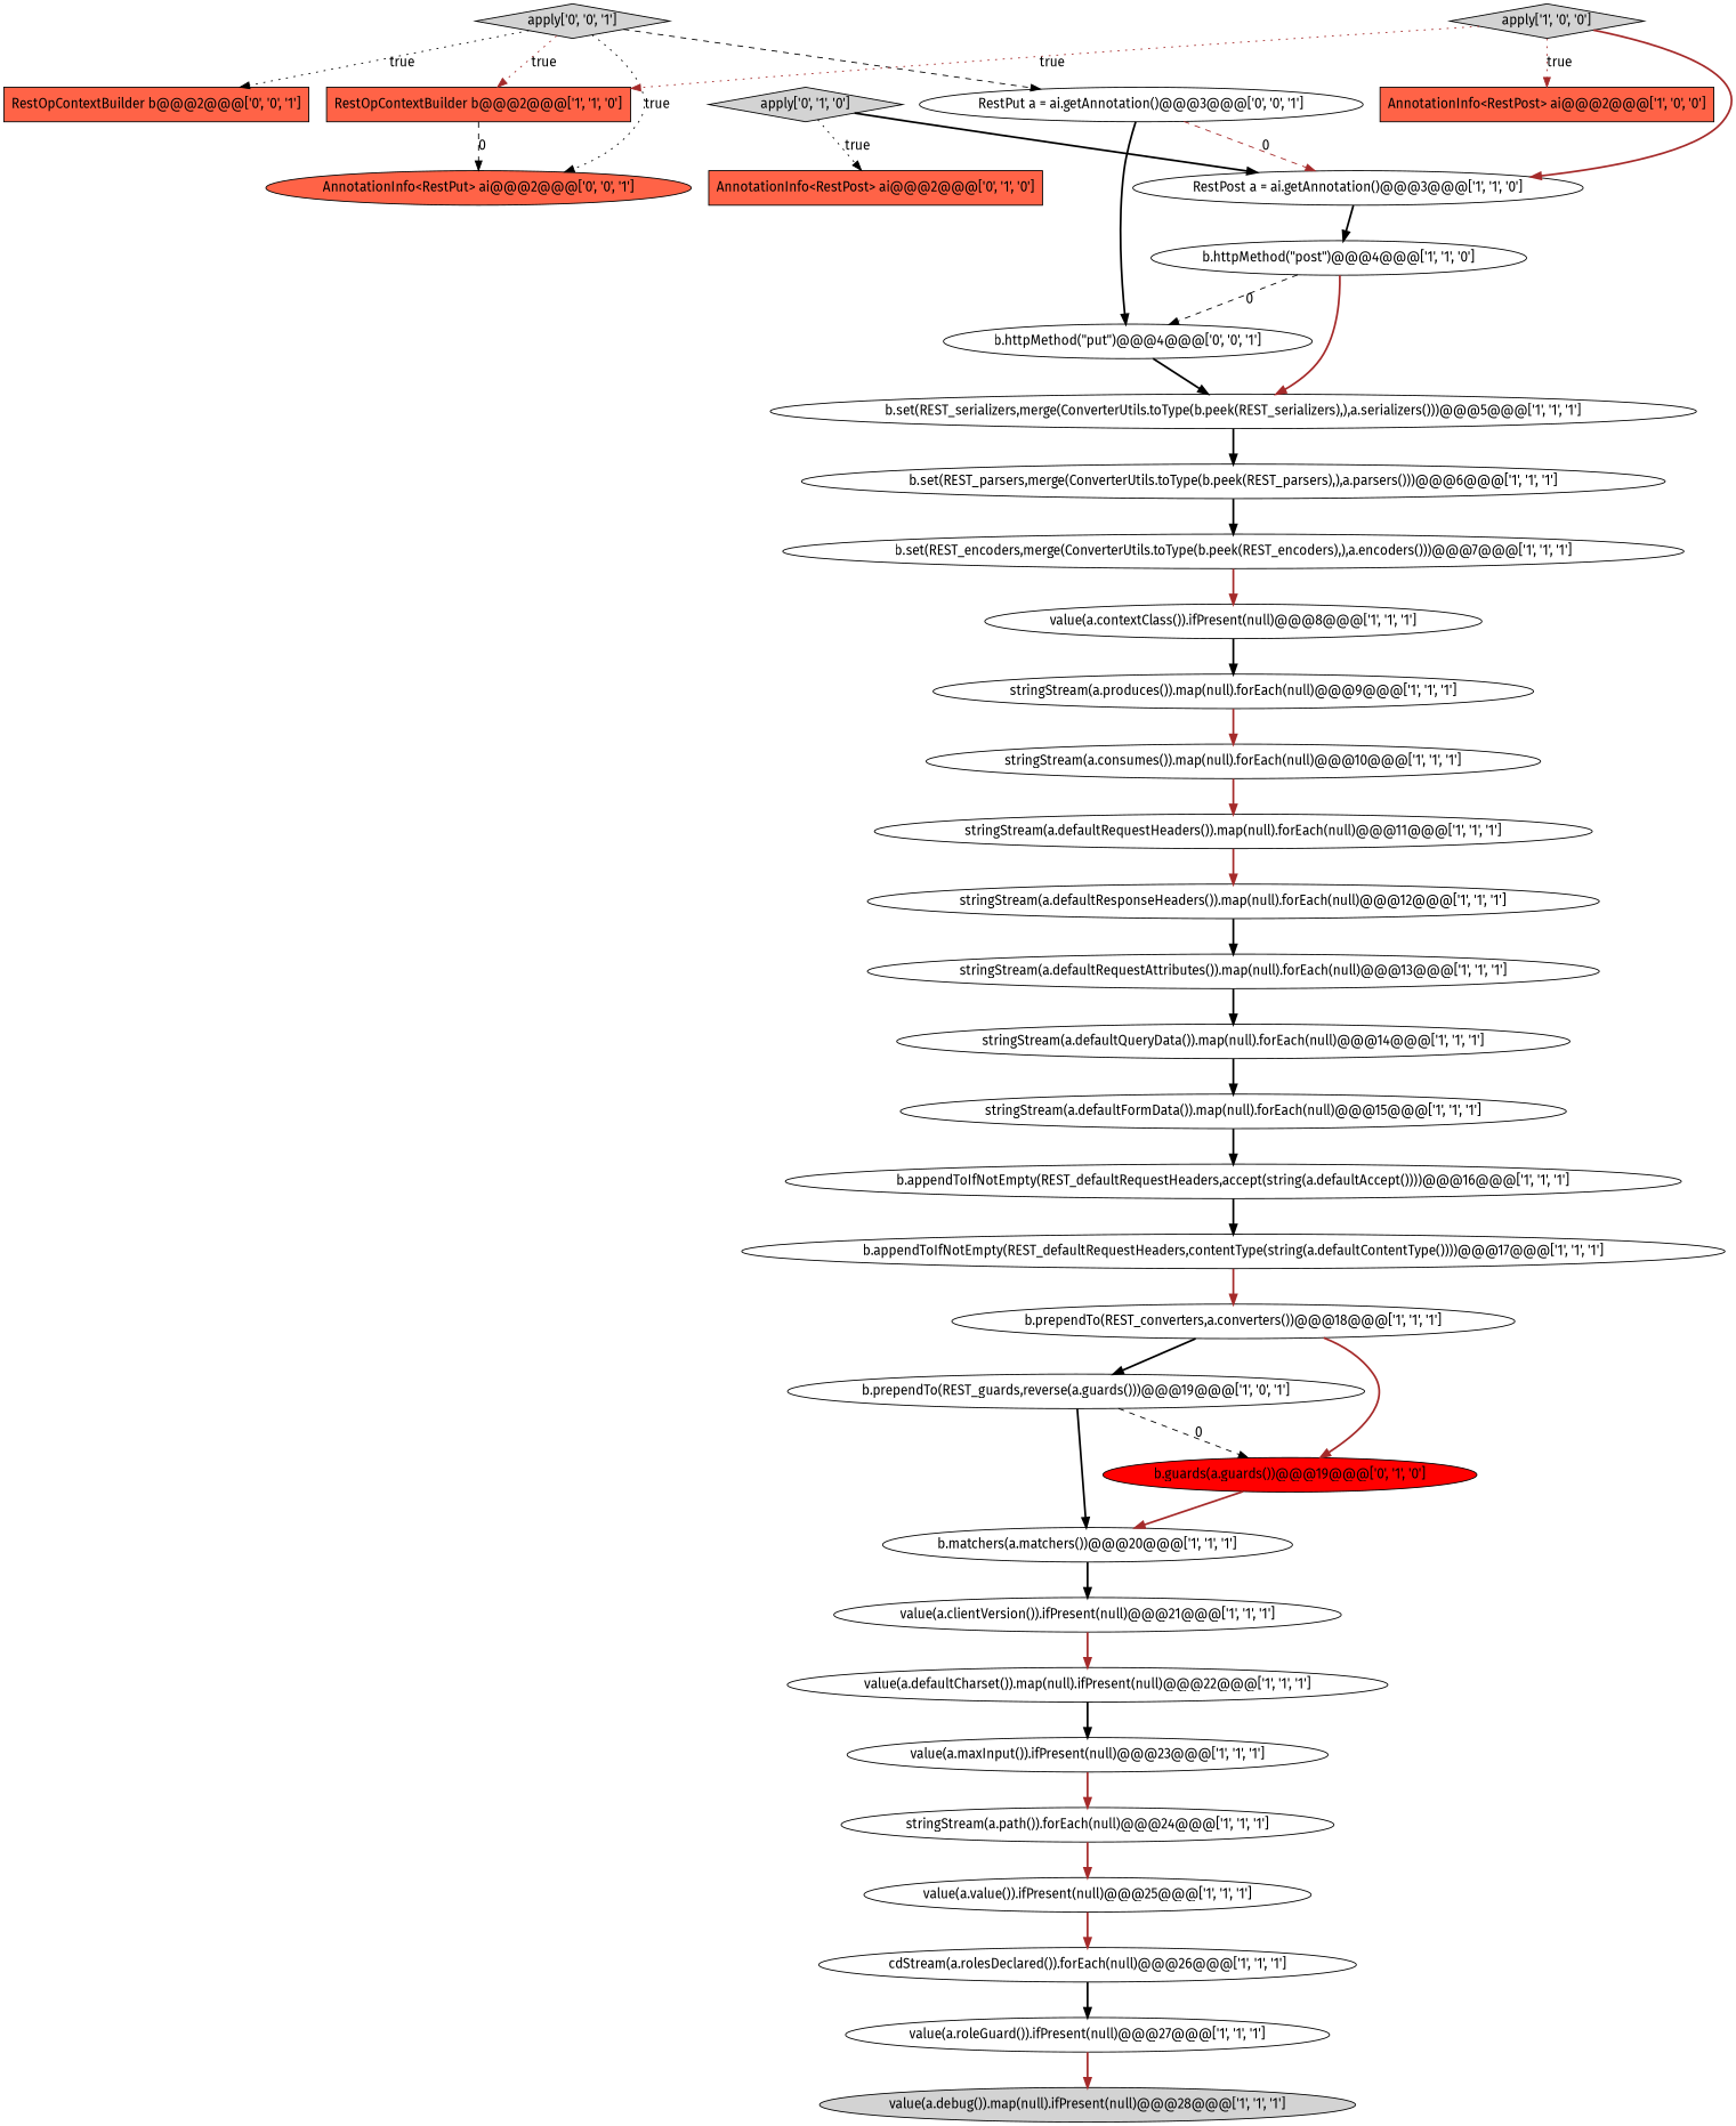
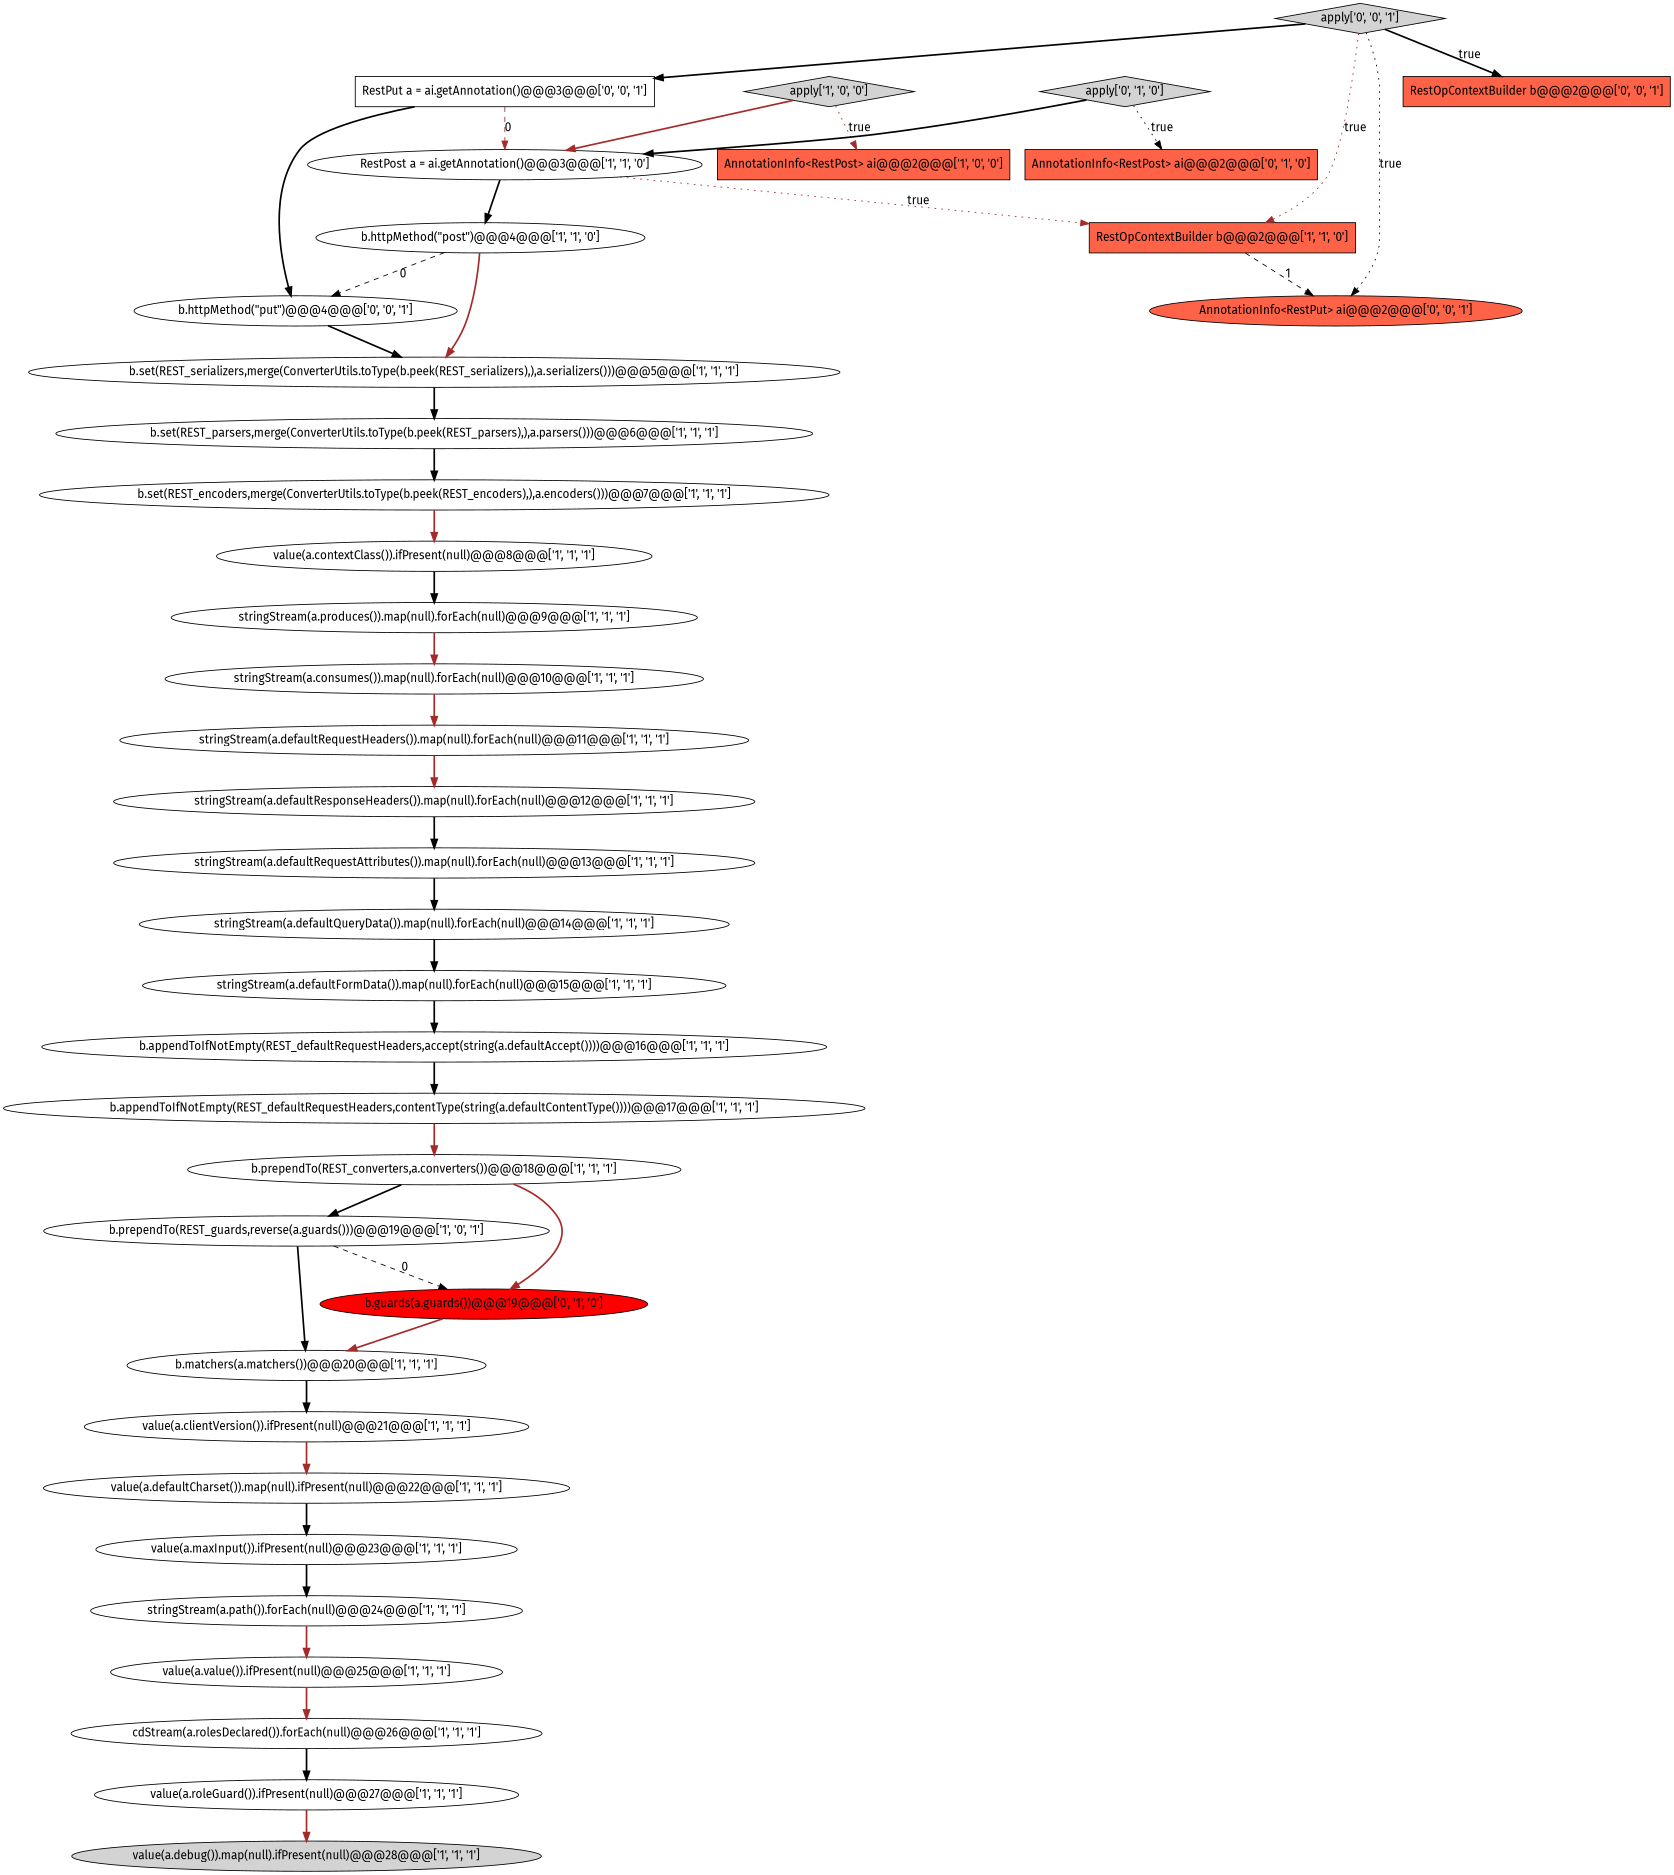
  digraph {
    fontname="Fira Sans"
    node [fillcolor=white fontname="Fira Sans" shape=ellipse style=filled]
    edge [color=black fontname="Fira Sans" style=bold]
    n1 [label="b.matchers(a.matchers())@@@20@@@['1', '1', '1']"]
    n2 [label="value(a.clientVersion()).ifPresent(null)@@@21@@@['1', '1', '1']"]
    n3 [label="value(a.defaultCharset()).map(null).ifPresent(null)@@@22@@@['1', '1', '1']"]
    n4 [label="b.set(REST_parsers,merge(ConverterUtils.toType(b.peek(REST_parsers),),a.parsers()))@@@6@@@['1', '1', '1']"]
    n5 [label="b.set(REST_encoders,merge(ConverterUtils.toType(b.peek(REST_encoders),),a.encoders()))@@@7@@@['1', '1', '1']"]
    n6 [label="value(a.contextClass()).ifPresent(null)@@@8@@@['1', '1', '1']"]
    n7 [label="stringStream(a.path()).forEach(null)@@@24@@@['1', '1', '1']"]
    n8 [label="value(a.value()).ifPresent(null)@@@25@@@['1', '1', '1']"]
    n9 [label="cdStream(a.rolesDeclared()).forEach(null)@@@26@@@['1', '1', '1']"]
    n10 [label="b.httpMethod(\"put\")@@@4@@@['0', '0', '1']"]
    n11 [label="b.set(REST_serializers,merge(ConverterUtils.toType(b.peek(REST_serializers),),a.serializers()))@@@5@@@['1', '1', '1']"]
    n12 [fillcolor=tomato label="RestOpContextBuilder b@@@2@@@['1', '1', '0']" shape=box]
    n13 [fillcolor=tomato label="AnnotationInfo<RestPut> ai@@@2@@@['0', '0', '1']"]
-   n14 [label="RestPut a = ai.getAnnotation()@@@3@@@['0', '0', '1']"]
+   n14 [label="RestPut a = ai.getAnnotation()@@@3@@@['0', '0', '1']" shape=box]
    n15 [label="RestPost a = ai.getAnnotation()@@@3@@@['1', '1', '0']"]
    n16 [label="stringStream(a.consumes()).map(null).forEach(null)@@@10@@@['1', '1', '1']"]
    n17 [label="stringStream(a.defaultRequestHeaders()).map(null).forEach(null)@@@11@@@['1', '1', '1']"]
    n18 [label="stringStream(a.defaultResponseHeaders()).map(null).forEach(null)@@@12@@@['1', '1', '1']"]
    n19 [label="b.prependTo(REST_converters,a.converters())@@@18@@@['1', '1', '1']"]
    n20 [label="b.prependTo(REST_guards,reverse(a.guards()))@@@19@@@['1', '0', '1']"]
    n21 [fillcolor=red label="b.guards(a.guards())@@@19@@@['0', '1', '0']"]
    n22 [fillcolor=tomato label="AnnotationInfo<RestPost> ai@@@2@@@['0', '1', '0']" shape=box]
    n23 [label="b.httpMethod(\"post\")@@@4@@@['1', '1', '0']"]
    n24 [label="value(a.maxInput()).ifPresent(null)@@@23@@@['1', '1', '1']"]
    n25 [label="stringStream(a.defaultRequestAttributes()).map(null).forEach(null)@@@13@@@['1', '1', '1']"]
    n26 [label="stringStream(a.defaultQueryData()).map(null).forEach(null)@@@14@@@['1', '1', '1']"]
    n27 [label="stringStream(a.defaultFormData()).map(null).forEach(null)@@@15@@@['1', '1', '1']"]
    n28 [fillcolor=lightgray label="apply['0', '0', '1']" shape=diamond]
    n29 [fillcolor=tomato label="RestOpContextBuilder b@@@2@@@['0', '0', '1']" shape=box]
    n30 [label="b.appendToIfNotEmpty(REST_defaultRequestHeaders,accept(string(a.defaultAccept())))@@@16@@@['1', '1', '1']"]
    n31 [label="b.appendToIfNotEmpty(REST_defaultRequestHeaders,contentType(string(a.defaultContentType())))@@@17@@@['1', '1', '1']"]
    n32 [label="value(a.roleGuard()).ifPresent(null)@@@27@@@['1', '1', '1']"]
    n33 [fillcolor=lightgray label="value(a.debug()).map(null).ifPresent(null)@@@28@@@['1', '1', '1']"]
    n34 [fillcolor=tomato label="AnnotationInfo<RestPost> ai@@@2@@@['1', '0', '0']" shape=box]
    n35 [fillcolor=lightgray label="apply['1', '0', '0']" shape=diamond]
    n36 [label="stringStream(a.produces()).map(null).forEach(null)@@@9@@@['1', '1', '1']"]
    n37 [fillcolor=lightgray label="apply['0', '1', '0']" shape=diamond]
    n1 -> n2
    n2 -> n3 [color=brown]
    n3 -> n24
    n4 -> n5
    n5 -> n6 [color=brown]
    n6 -> n36
    n7 -> n8 [color=brown]
    n8 -> n9 [color=brown]
    n9 -> n32
    n10 -> n11
    n11 -> n4
-   n12 -> n13 [label=0 style=dashed]
+   n12 -> n13 [label=1 style=dashed]
    n14 -> n10
    n14 -> n15 [color=brown label=0 style=dashed]
    n15 -> n23
    n16 -> n17 [color=brown]
    n17 -> n18 [color=brown]
    n18 -> n25
    n19 -> n20
    n19 -> n21 [color=brown]
    n20 -> n1
    n20 -> n21 [label=0 style=dashed]
    n21 -> n1 [color=brown]
    n23 -> n10 [label=0 style=dashed]
    n23 -> n11 [color=brown]
-   n24 -> n7 [color=brown]
+   n24 -> n7
    n25 -> n26
    n26 -> n27
    n27 -> n30
    n28 -> n12 [color=brown label=true style=dotted]
    n28 -> n13 [label=true style=dotted]
-   n28 -> n14 [style=dashed]
-   n28 -> n29 [label=true style=dotted]
+   n28 -> n14
+   n28 -> n29 [label=true]
    n30 -> n31
    n31 -> n19 [color=brown]
    n32 -> n33 [color=brown]
-   n35 -> n12 [color=brown label=true style=dotted]
+   n15 -> n12 [color=brown label=true style=dotted]
    n35 -> n15 [color=brown]
    n35 -> n34 [color=brown label=true style=dotted]
    n36 -> n16 [color=brown]
    n37 -> n15
    n37 -> n22 [label=true style=dotted]
  }
